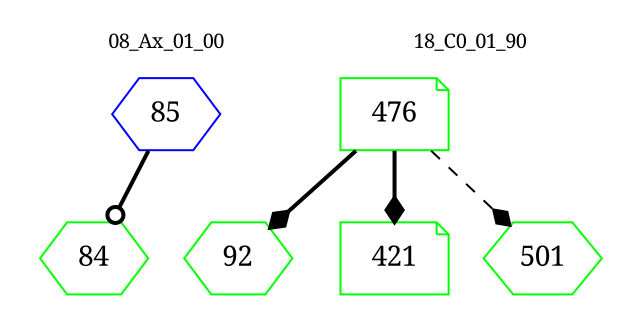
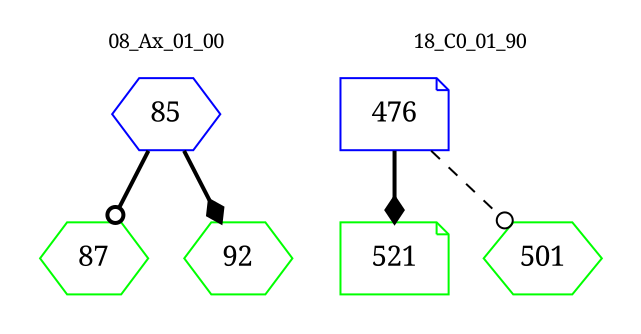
  digraph {
    fontname="Noto Serif"
    node [color=green fontname="Noto Serif" shape=hexagon]
    edge [arrowhead=diamond color=black fontname="Noto Serif" style=bold]
    n1 [color=blue label=85]
    n2 [label=92]
-   n3 [label=84]
-   n4 [label=476 shape=note]
-   n5 [label=421 shape=note]
+   n3 [label=87]
+   n4 [color=blue label=476 shape=note]
+   n5 [label=521 shape=note]
    n6 [label=501]
    subgraph cluster_1 {
      color=white
      fontsize=10
      label="08_Ax_01_00"
      n1
      n2
      n3
    }
    subgraph cluster_2 {
      color=white
      fontsize=10
      label="18_C0_01_90"
      n4
      n5
      n6
    }
-   n4 -> n2
+   n1 -> n2
    n1 -> n3 [arrowhead=odot]
    n4 -> n5
-   n4 -> n6 [style=dashed]
+   n4 -> n6 [arrowhead=odot style=dashed]
  }
